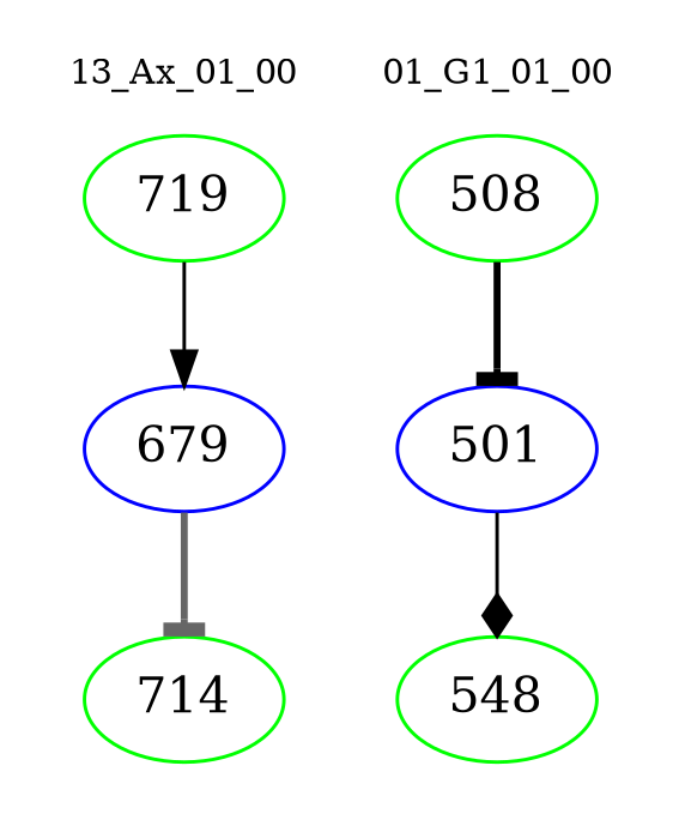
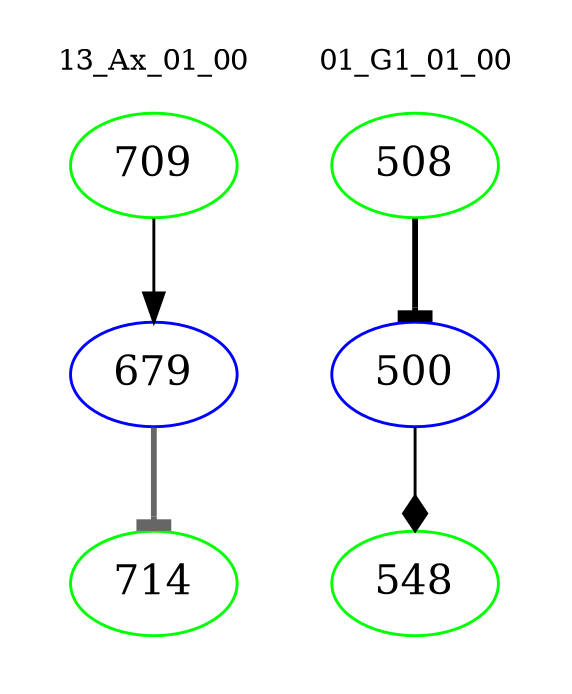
  digraph {
    node [color=green]
    edge [arrowhead=tee color=black style=solid]
-   n1 [label=719]
+   n1 [label=709]
    n2 [color=blue label=679]
    n3 [label=714]
    n4 [label=508]
-   n5 [color=blue label=501]
+   n5 [color=blue label=500]
    n6 [label=548]
    subgraph cluster_1 {
      color=white
      fontsize=10
      label="13_Ax_01_00"
      n1
      n2
      n3
    }
    subgraph cluster_2 {
      color=white
      fontsize=10
      label="01_G1_01_00"
      n4
      n5
      n6
    }
    n1 -> n2 [arrowhead=normal]
    n2 -> n3 [color=gray40 style=bold]
    n4 -> n5 [style=bold]
    n5 -> n6 [arrowhead=diamond]
  }
